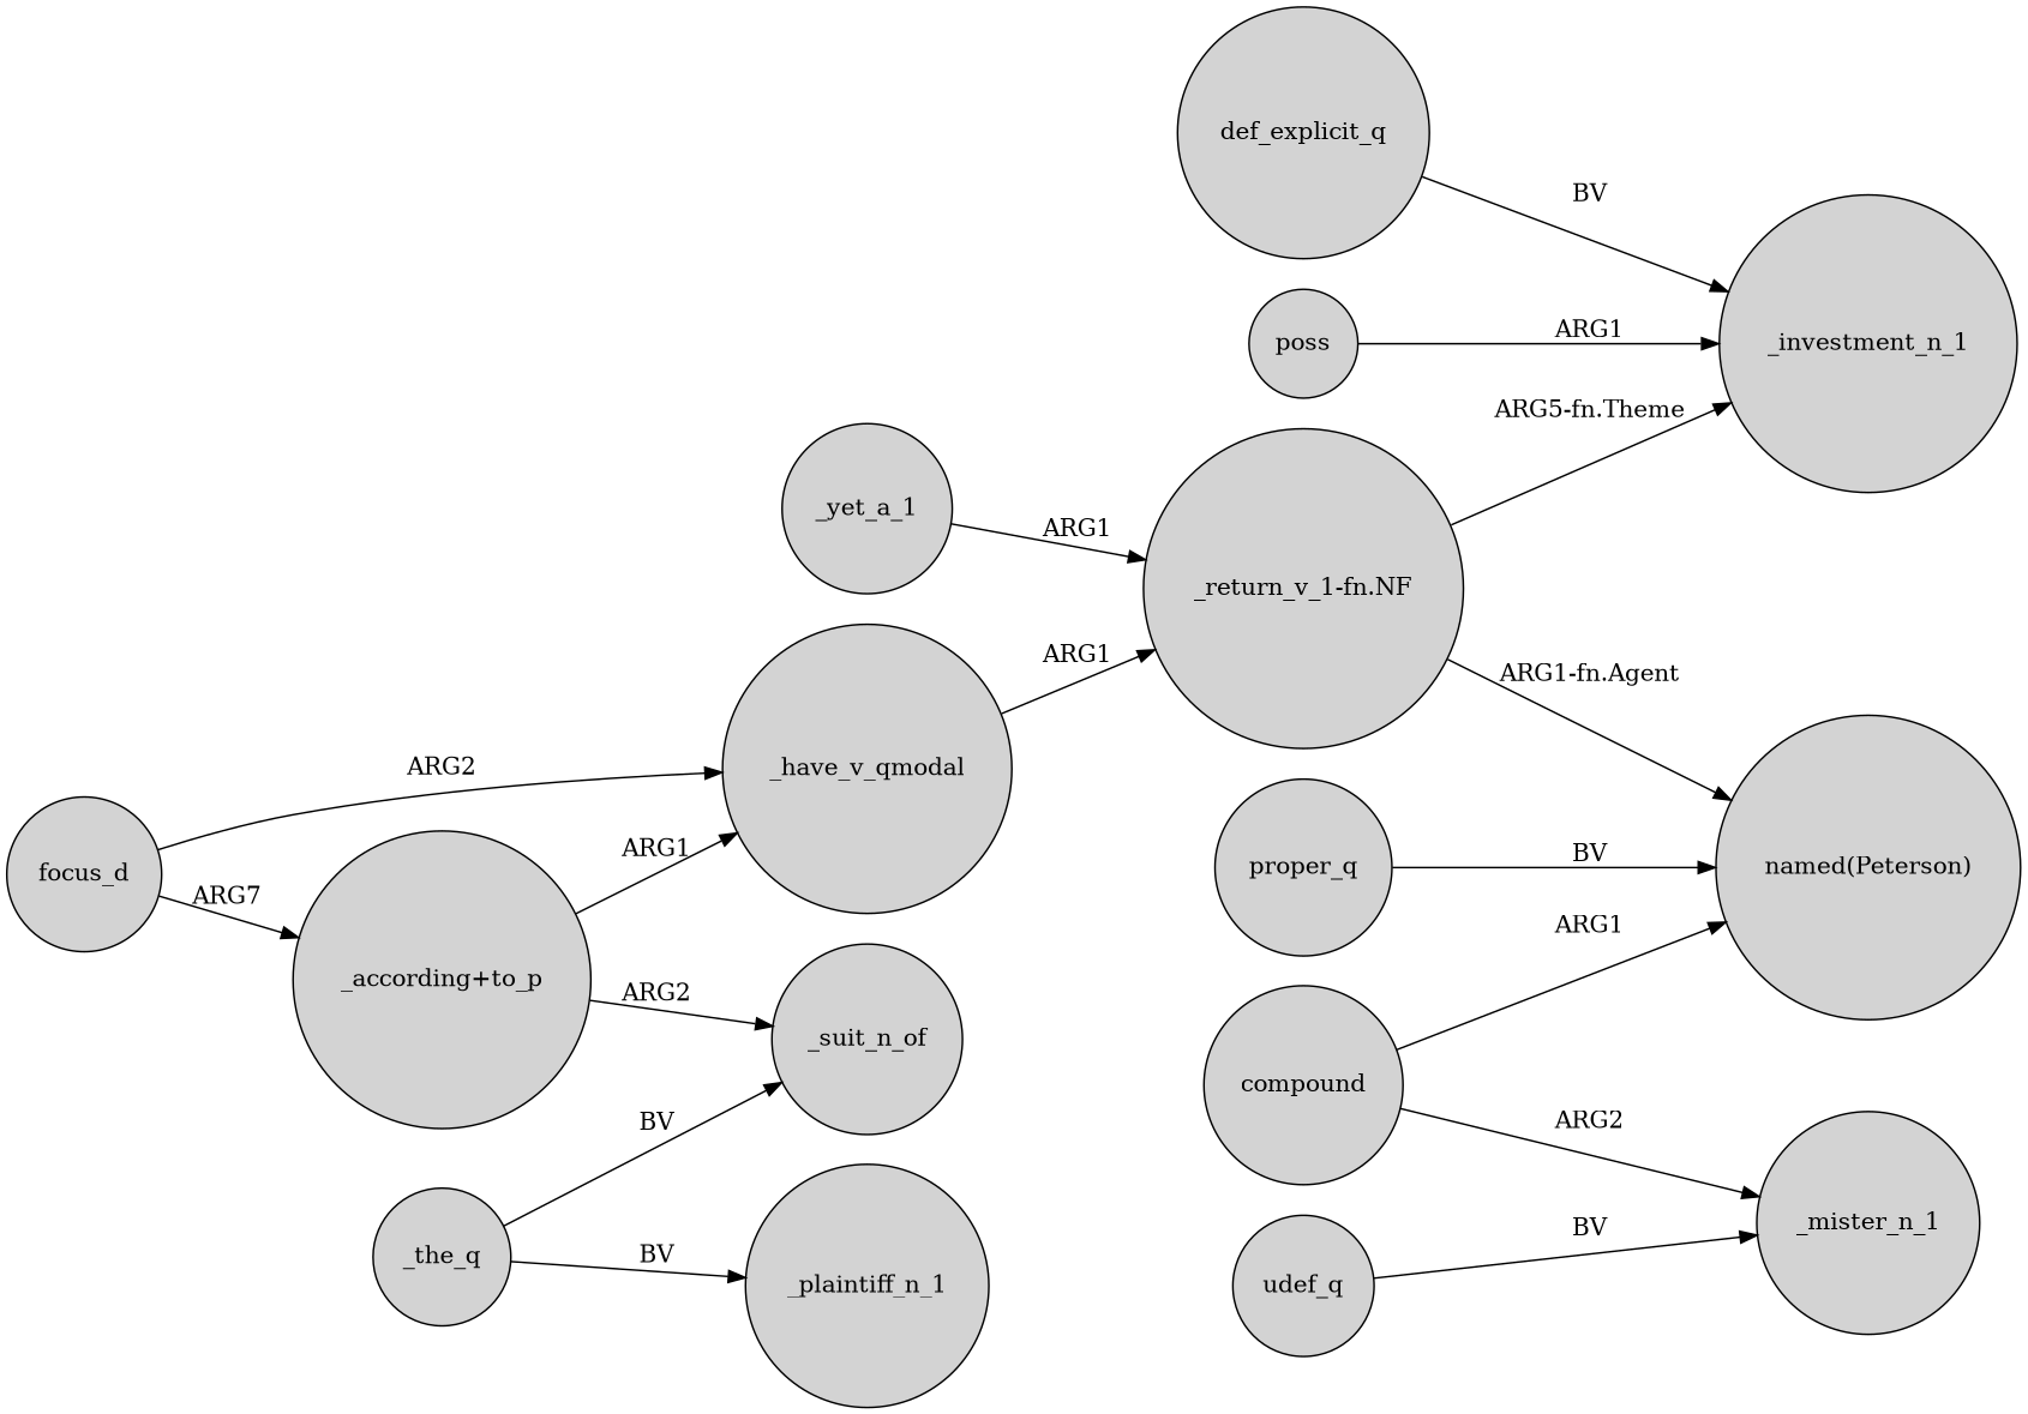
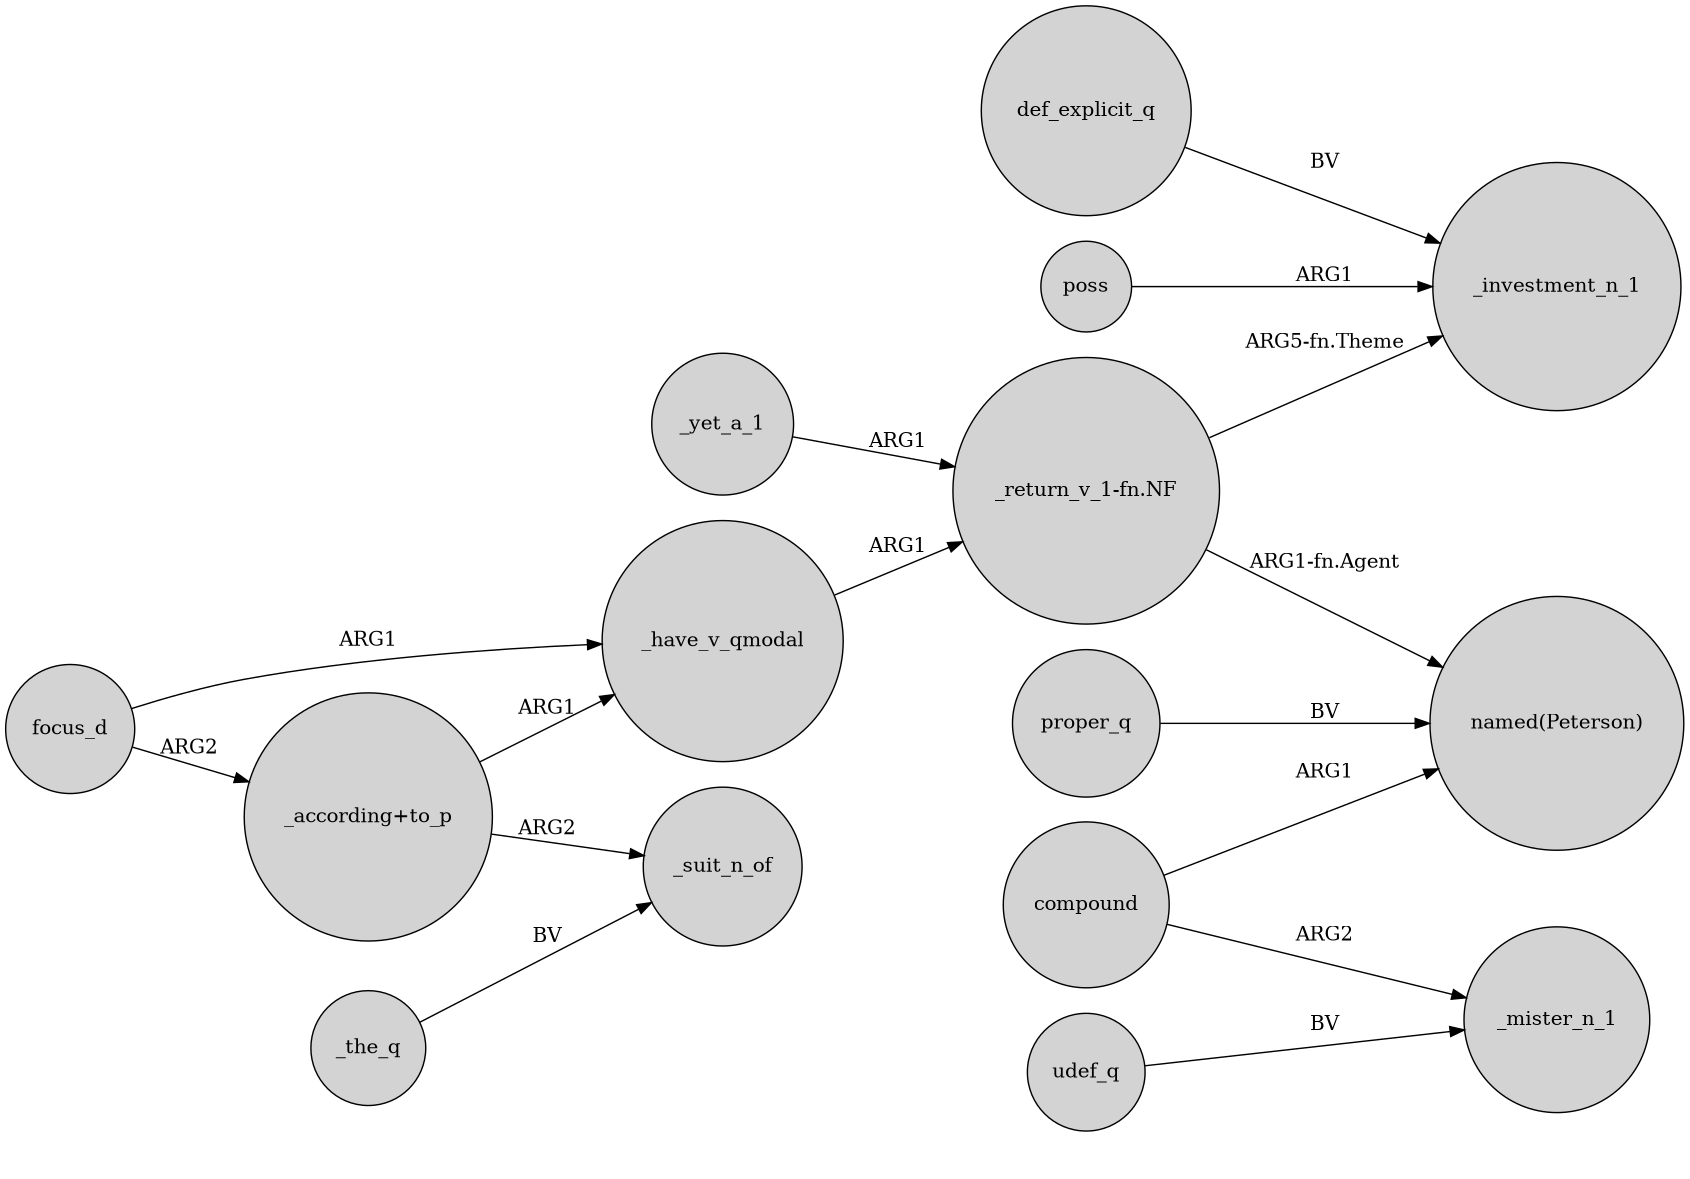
  digraph {
    rankdir=LR
    node [shape=circle style=filled]
    _yet_a_1
    "_return_v_1-fn.NF"
    _investment_n_1
    "named(Peterson)"
    udef_q
    _mister_n_1
    _have_v_qmodal
    focus_d
    "_according+to_p"
    _suit_n_of
    proper_q
    compound
    def_explicit_q
    poss
    _the_q
-   _plaintiff_n_1
    _yet_a_1 -> "_return_v_1-fn.NF" [label=ARG1]
    "_return_v_1-fn.NF" -> _investment_n_1 [label="ARG5-fn.Theme"]
    "_return_v_1-fn.NF" -> "named(Peterson)" [label="ARG1-fn.Agent"]
    udef_q -> _mister_n_1 [label=BV]
    _have_v_qmodal -> "_return_v_1-fn.NF" [label=ARG1]
-   focus_d -> _have_v_qmodal [label=ARG2]
-   focus_d -> "_according+to_p" [label=ARG7]
+   focus_d -> _have_v_qmodal [label=ARG1]
+   focus_d -> "_according+to_p" [label=ARG2]
    "_according+to_p" -> _have_v_qmodal [label=ARG1]
    "_according+to_p" -> _suit_n_of [label=ARG2]
    proper_q -> "named(Peterson)" [label=BV]
    compound -> "named(Peterson)" [label=ARG1]
    compound -> _mister_n_1 [label=ARG2]
    def_explicit_q -> _investment_n_1 [label=BV]
    poss -> _investment_n_1 [label=ARG1]
    _the_q -> _suit_n_of [label=BV]
-   _the_q -> _plaintiff_n_1 [label=BV]
  }
